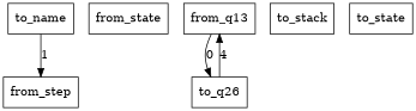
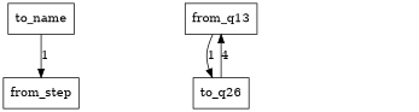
  digraph {
    rankdir=TB
    node [fillcolor=white shape=box style=filled]
    n1 [label=<from_step>]
    n2 [label=<to_name>]
-   n3 [label=<from_state>]
    n4 [label=<from_q13>]
    n5 [label=<to_q26>]
-   n6 [label=<to_stack>]
-   n7 [label=<to_state>]
    n2 -> n1 [label=1]
-   n4 -> n5 [label=0]
+   n4 -> n5 [label=1]
    n5 -> n4 [label=4]
  }
